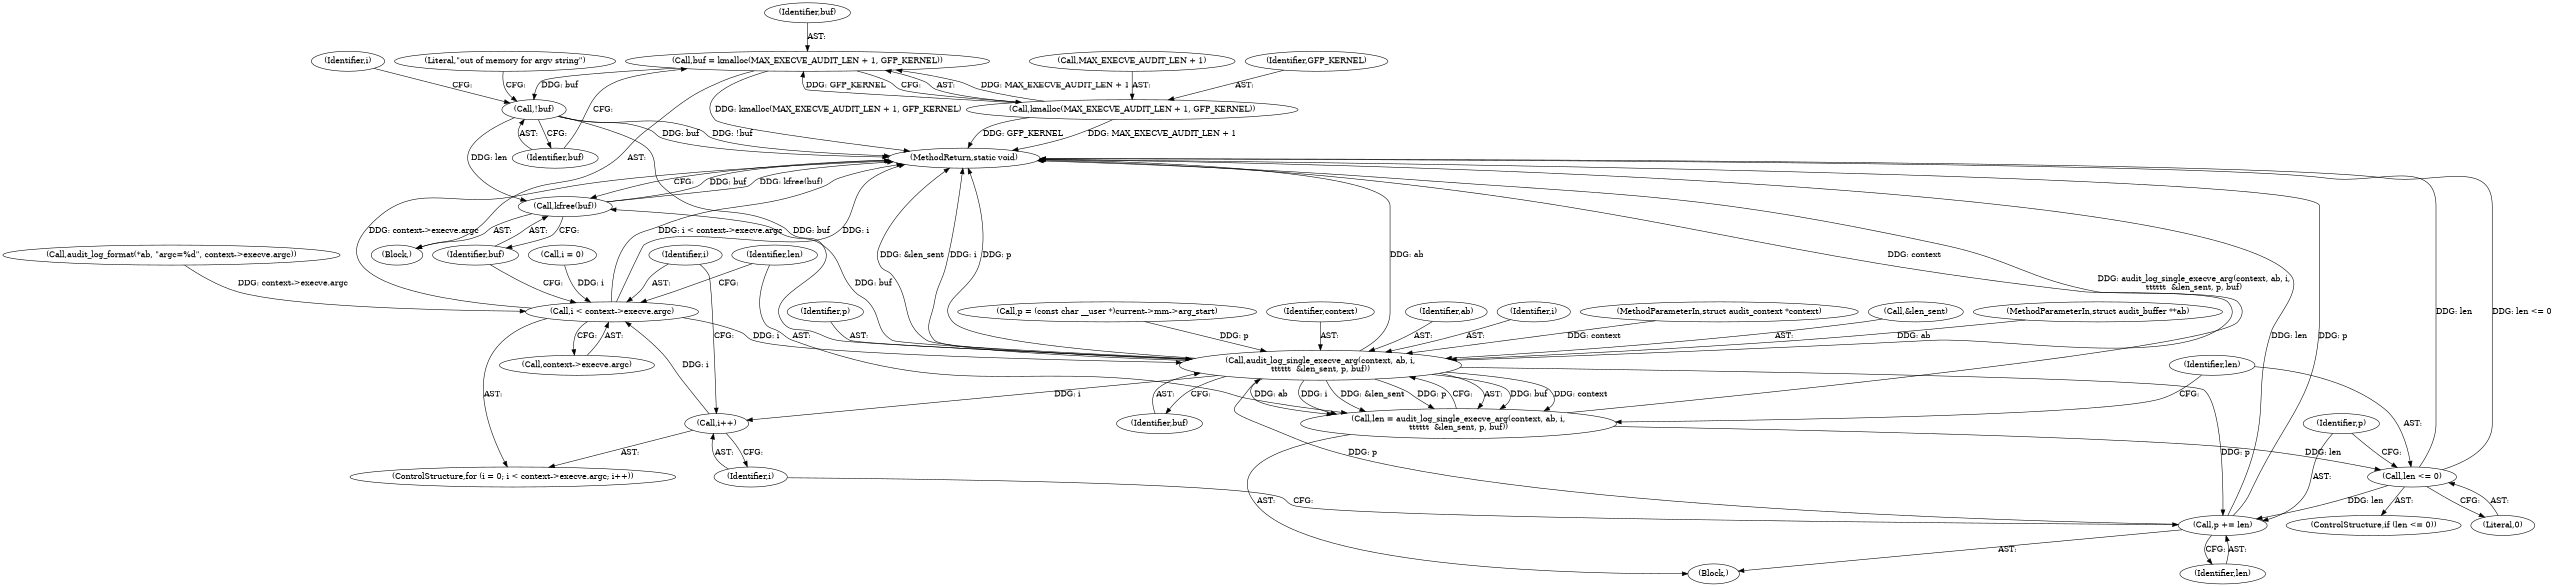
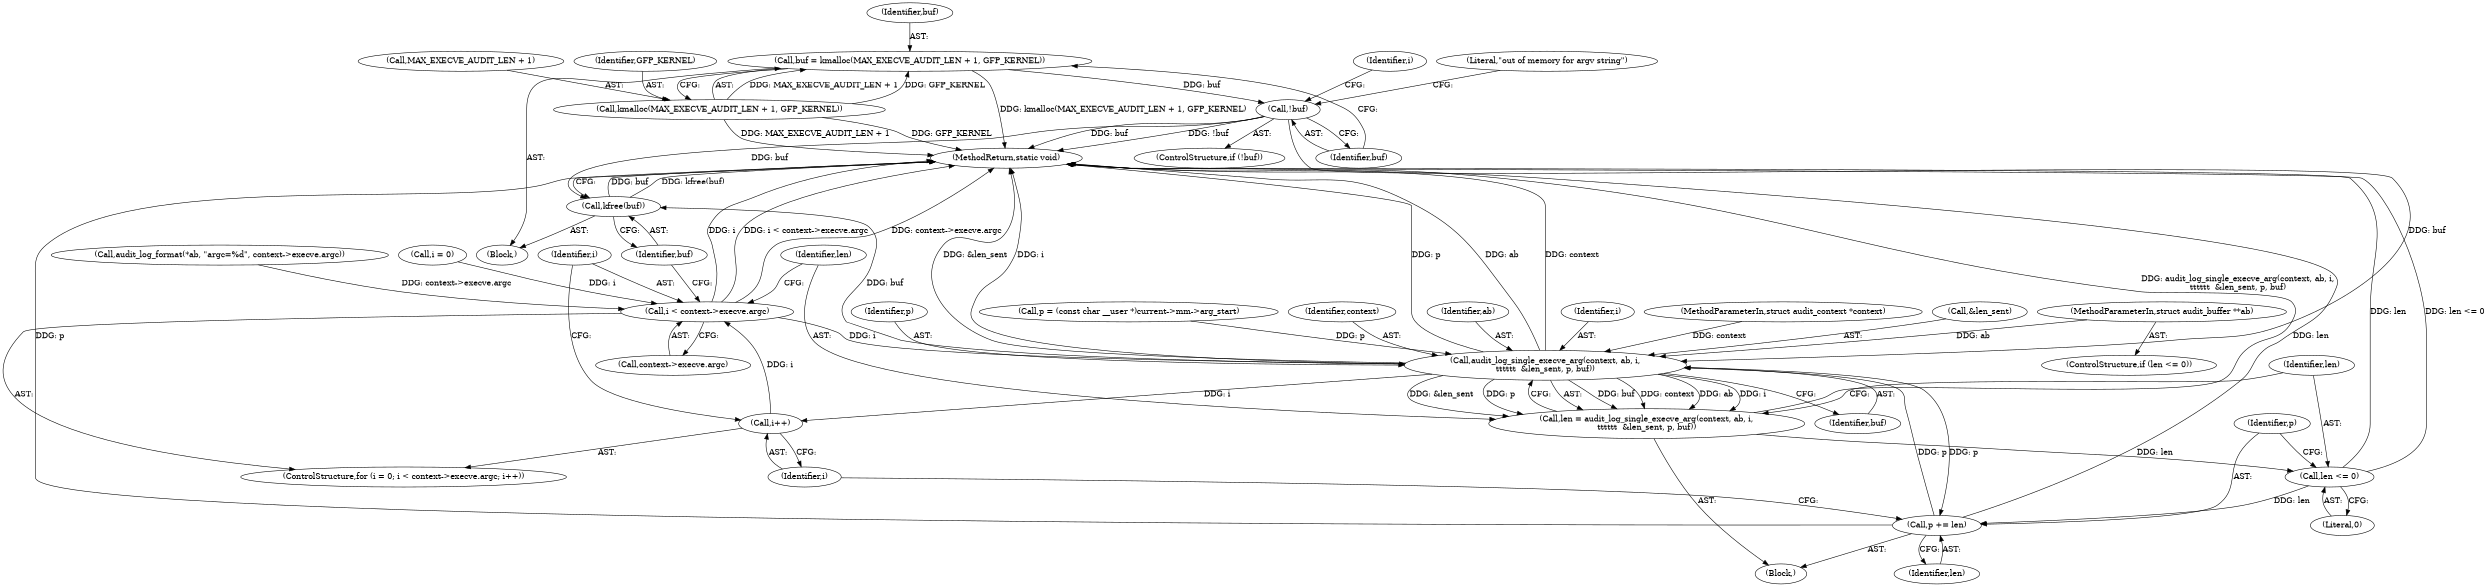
  digraph {
    n1 [label="(Call,buf = kmalloc(MAX_EXECVE_AUDIT_LEN + 1, GFP_KERNEL))"]
    n2 [label="(Call,kmalloc(MAX_EXECVE_AUDIT_LEN + 1, GFP_KERNEL))"]
    n3 [label="(Call,!buf)"]
    n4 [label="(Block,)"]
    n5 [label="(MethodReturn,static void)"]
    n6 [label="(Call,audit_log_single_execve_arg(context, ab, i,\n\t\t\t\t\t\t  &len_sent, p, buf))"]
    n7 [label="(Call,kfree(buf))"]
    n8 [label="(Identifier,buf)"]
+   n9 [label="(ControlStructure,if (!buf))"]
    n10 [label="(Identifier,GFP_KERNEL)"]
    n11 [label="(Call,i++)"]
    n12 [label="(Call,len = audit_log_single_execve_arg(context, ab, i,\n\t\t\t\t\t\t  &len_sent, p, buf))"]
    n13 [label="(Call,p += len)"]
    n14 [label="(Identifier,buf)"]
    n15 [label="(Identifier,buf)"]
    n16 [label="(Call,i < context->execve.argc)"]
    n17 [label="(Identifier,i)"]
    n18 [label="(ControlStructure,for (i = 0; i < context->execve.argc; i++))"]
    n19 [label="(Call,len <= 0)"]
    n20 [label="(Block,)"]
    n21 [label="(Identifier,len)"]
    n22 [label="(Call,context->execve.argc)"]
    n23 [label="(ControlStructure,if (len <= 0))"]
    n24 [label="(Literal,0)"]
    n25 [label="(Call,p = (const char __user *)current->mm->arg_start)"]
    n26 [label="(Identifier,context)"]
    n27 [label="(Identifier,ab)"]
    n28 [label="(Identifier,i)"]
    n29 [label="(Identifier,p)"]
    n30 [label="(Call,audit_log_format(*ab, \"argc=%d\", context->execve.argc))"]
    n31 [label="(Identifier,len)"]
    n32 [label="(Identifier,i)"]
    n33 [label="(MethodParameterIn,struct audit_context *context)"]
    n34 [label="(Identifier,buf)"]
    n35 [label="(Call,&len_sent)"]
    n36 [label="(Call,MAX_EXECVE_AUDIT_LEN + 1)"]
    n37 [label="(Literal,\"out of memory for argv string\")"]
    n38 [label="(MethodParameterIn,struct audit_buffer **ab)"]
    n39 [label="(Identifier,i)"]
    n40 [label="(Call,i = 0)"]
    n41 [label="(Identifier,p)"]
    n42 [label="(Identifier,len)"]
    n1 -> n2 [label="CFG: "]
    n1 -> n3 [label="DDG: buf"]
    n1 -> n4 [label="AST: "]
    n1 -> n5 [label="DDG: kmalloc(MAX_EXECVE_AUDIT_LEN + 1, GFP_KERNEL)"]
    n2 -> n1 [label="AST: "]
    n2 -> n1 [label="DDG: MAX_EXECVE_AUDIT_LEN + 1"]
    n2 -> n1 [label="DDG: GFP_KERNEL"]
    n2 -> n5 [label="DDG: MAX_EXECVE_AUDIT_LEN + 1"]
    n2 -> n5 [label="DDG: GFP_KERNEL"]
    n3 -> n5 [label="DDG: buf"]
    n3 -> n5 [label="DDG: !buf"]
    n3 -> n6 [label="DDG: buf"]
-   n3 -> n7 [label="DDG: len"]
+   n3 -> n7 [label="DDG: buf"]
    n3 -> n8 [label="CFG: "]
+   n3 -> n9 [label="AST: "]
    n5 -> n7 [label="CFG: "]
    n6 -> n5 [label="DDG: i"]
    n6 -> n5 [label="DDG: p"]
    n6 -> n5 [label="DDG: ab"]
    n6 -> n5 [label="DDG: context"]
    n6 -> n5 [label="DDG: &len_sent"]
    n6 -> n7 [label="DDG: buf"]
    n6 -> n11 [label="DDG: i"]
    n6 -> n12 [label="AST: "]
    n6 -> n12 [label="DDG: buf"]
    n6 -> n12 [label="DDG: context"]
    n6 -> n12 [label="DDG: ab"]
    n6 -> n12 [label="DDG: i"]
    n6 -> n12 [label="DDG: &len_sent"]
    n6 -> n12 [label="DDG: p"]
    n6 -> n13 [label="DDG: p"]
    n6 -> n14 [label="CFG: "]
    n7 -> n4 [label="AST: "]
    n7 -> n5 [label="DDG: buf"]
    n7 -> n5 [label="DDG: kfree(buf)"]
    n7 -> n15 [label="CFG: "]
    n8 -> n1 [label="CFG: "]
    n8 -> n3 [label="AST: "]
    n10 -> n2 [label="AST: "]
    n11 -> n16 [label="DDG: i"]
    n11 -> n17 [label="CFG: "]
    n11 -> n18 [label="AST: "]
    n12 -> n5 [label="DDG: audit_log_single_execve_arg(context, ab, i,\n\t\t\t\t\t\t  &len_sent, p, buf)"]
    n12 -> n6 [label="CFG: "]
    n12 -> n19 [label="DDG: len"]
    n12 -> n20 [label="AST: "]
    n13 -> n5 [label="DDG: len"]
    n13 -> n5 [label="DDG: p"]
    n13 -> n6 [label="DDG: p"]
    n13 -> n20 [label="AST: "]
    n13 -> n21 [label="CFG: "]
    n14 -> n6 [label="AST: "]
    n15 -> n7 [label="AST: "]
    n15 -> n16 [label="CFG: "]
    n16 -> n5 [label="DDG: context->execve.argc"]
    n16 -> n5 [label="DDG: i < context->execve.argc"]
    n16 -> n5 [label="DDG: i"]
    n16 -> n6 [label="DDG: i"]
    n16 -> n18 [label="AST: "]
    n16 -> n22 [label="CFG: "]
    n17 -> n11 [label="AST: "]
    n17 -> n13 [label="CFG: "]
    n19 -> n5 [label="DDG: len"]
    n19 -> n5 [label="DDG: len <= 0"]
    n19 -> n13 [label="DDG: len"]
-   n19 -> n23 [label="AST: "]
+   n38 -> n23 [label="AST: "]
    n19 -> n24 [label="CFG: "]
    n21 -> n13 [label="AST: "]
    n22 -> n16 [label="AST: "]
    n24 -> n19 [label="AST: "]
    n25 -> n6 [label="DDG: p"]
    n26 -> n6 [label="AST: "]
    n27 -> n6 [label="AST: "]
    n28 -> n3 [label="CFG: "]
    n29 -> n13 [label="AST: "]
    n29 -> n19 [label="CFG: "]
    n30 -> n16 [label="DDG: context->execve.argc"]
    n31 -> n12 [label="AST: "]
    n31 -> n16 [label="CFG: "]
    n32 -> n6 [label="AST: "]
    n33 -> n6 [label="DDG: context"]
    n34 -> n1 [label="AST: "]
    n35 -> n6 [label="AST: "]
    n36 -> n2 [label="AST: "]
    n37 -> n3 [label="CFG: "]
    n38 -> n6 [label="DDG: ab"]
    n39 -> n11 [label="CFG: "]
    n39 -> n16 [label="AST: "]
    n40 -> n16 [label="DDG: i"]
    n41 -> n6 [label="AST: "]
    n42 -> n12 [label="CFG: "]
    n42 -> n19 [label="AST: "]
  }
